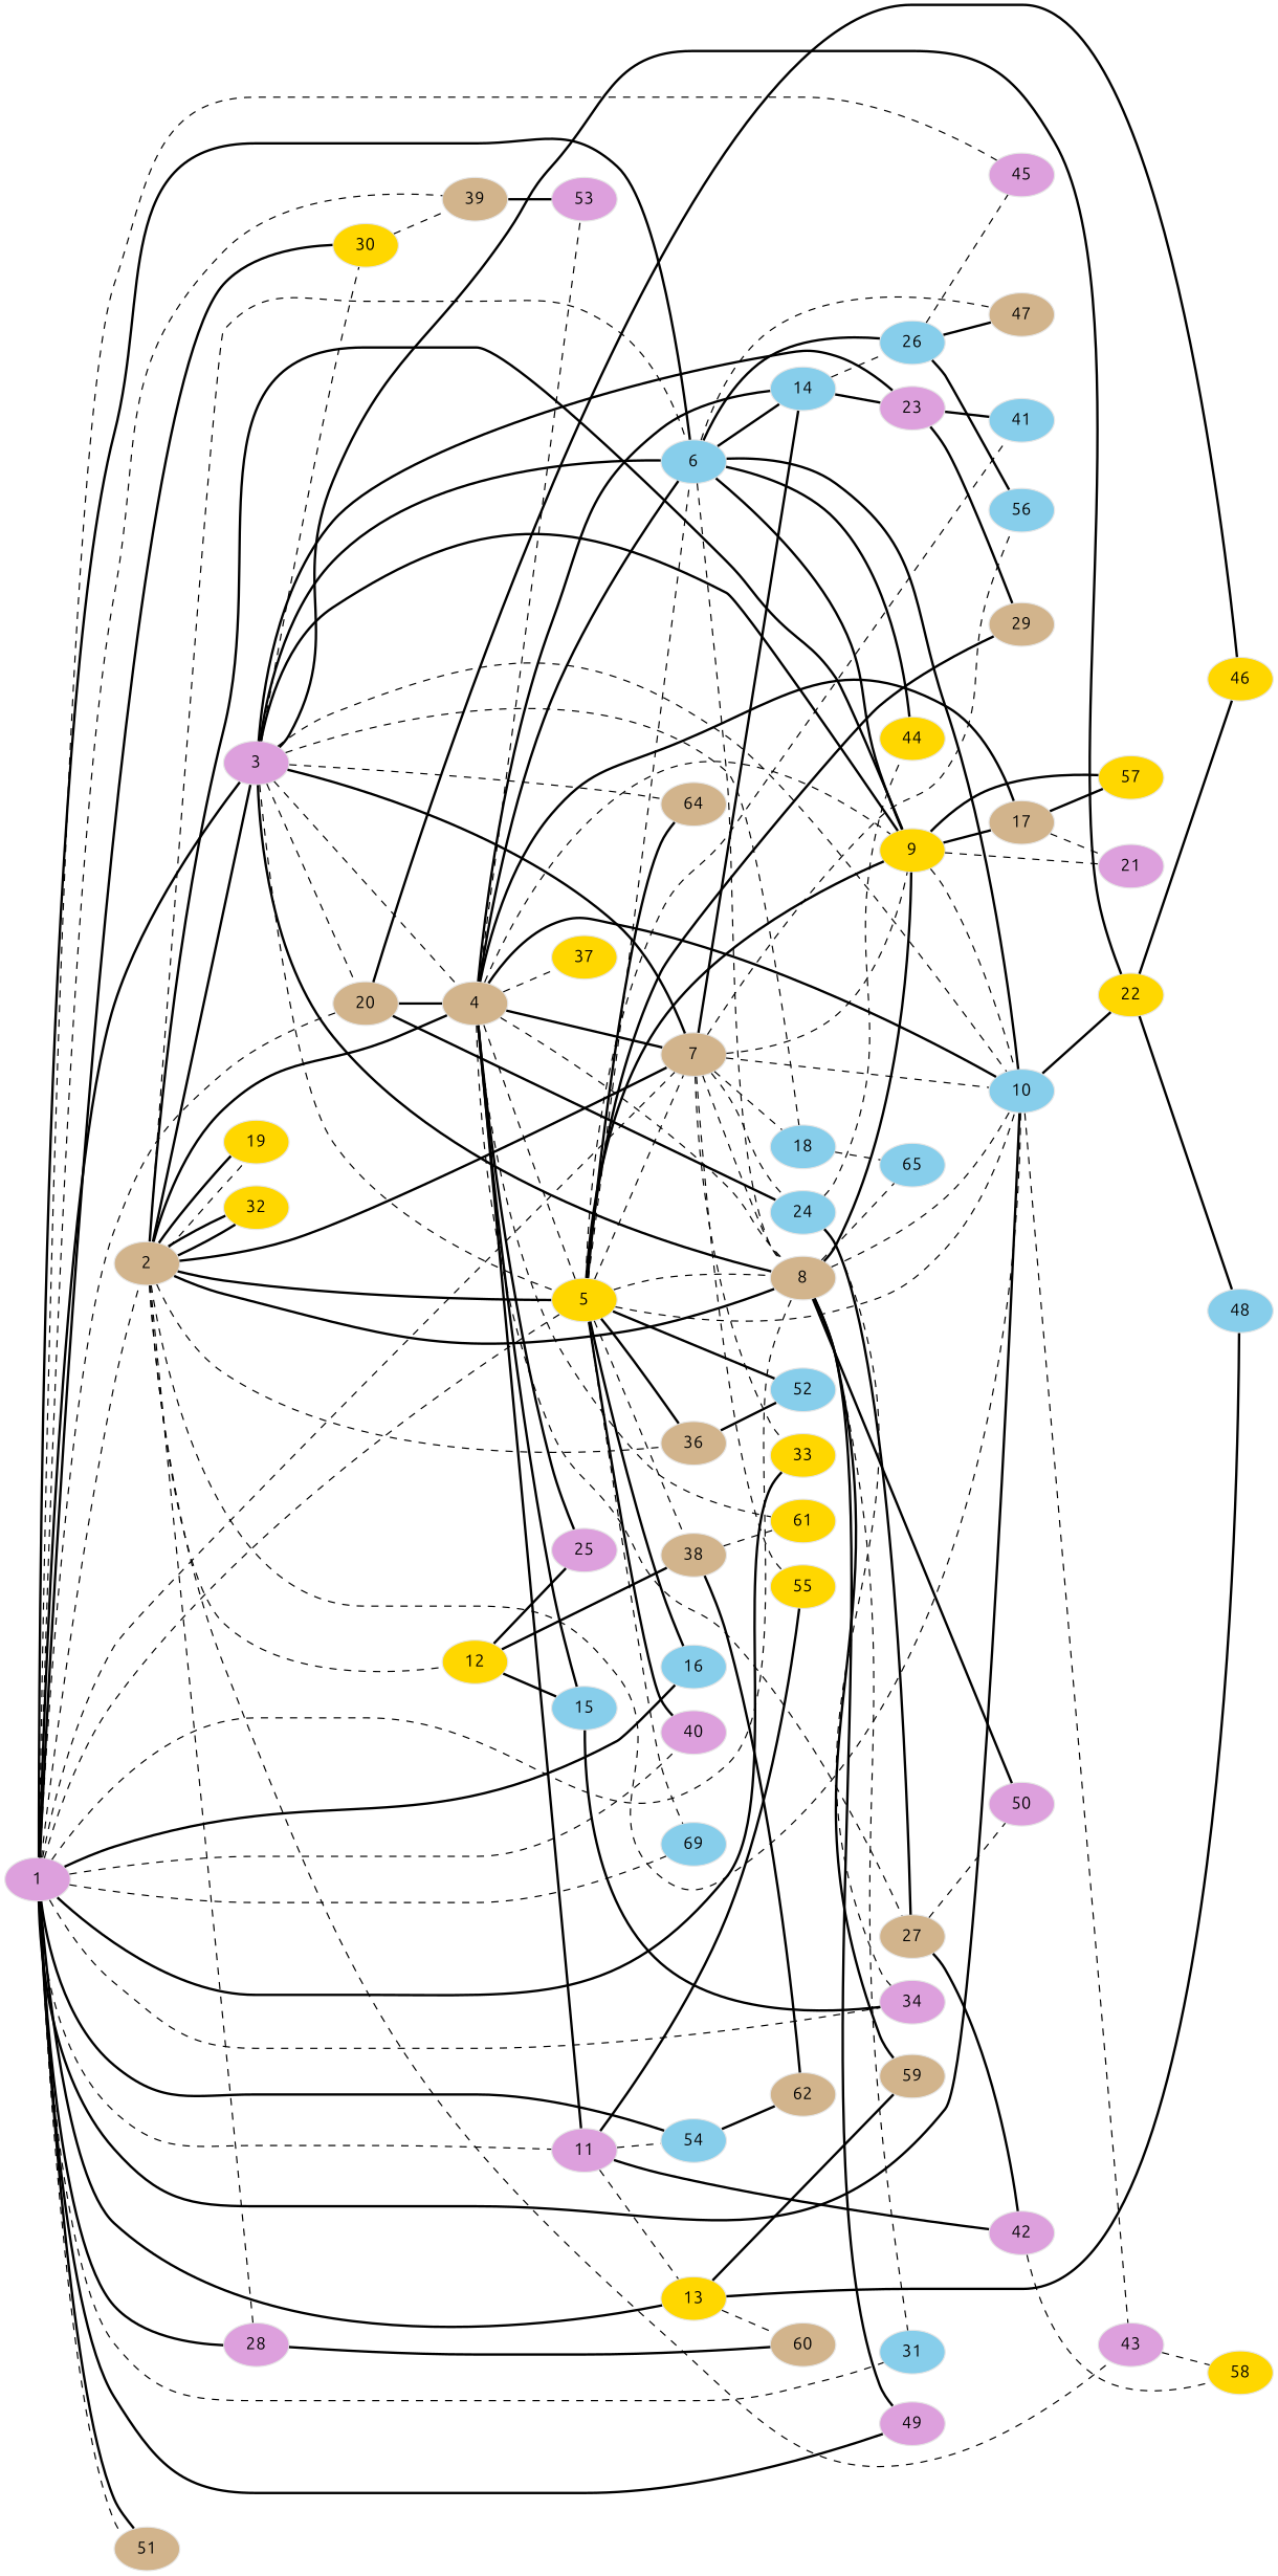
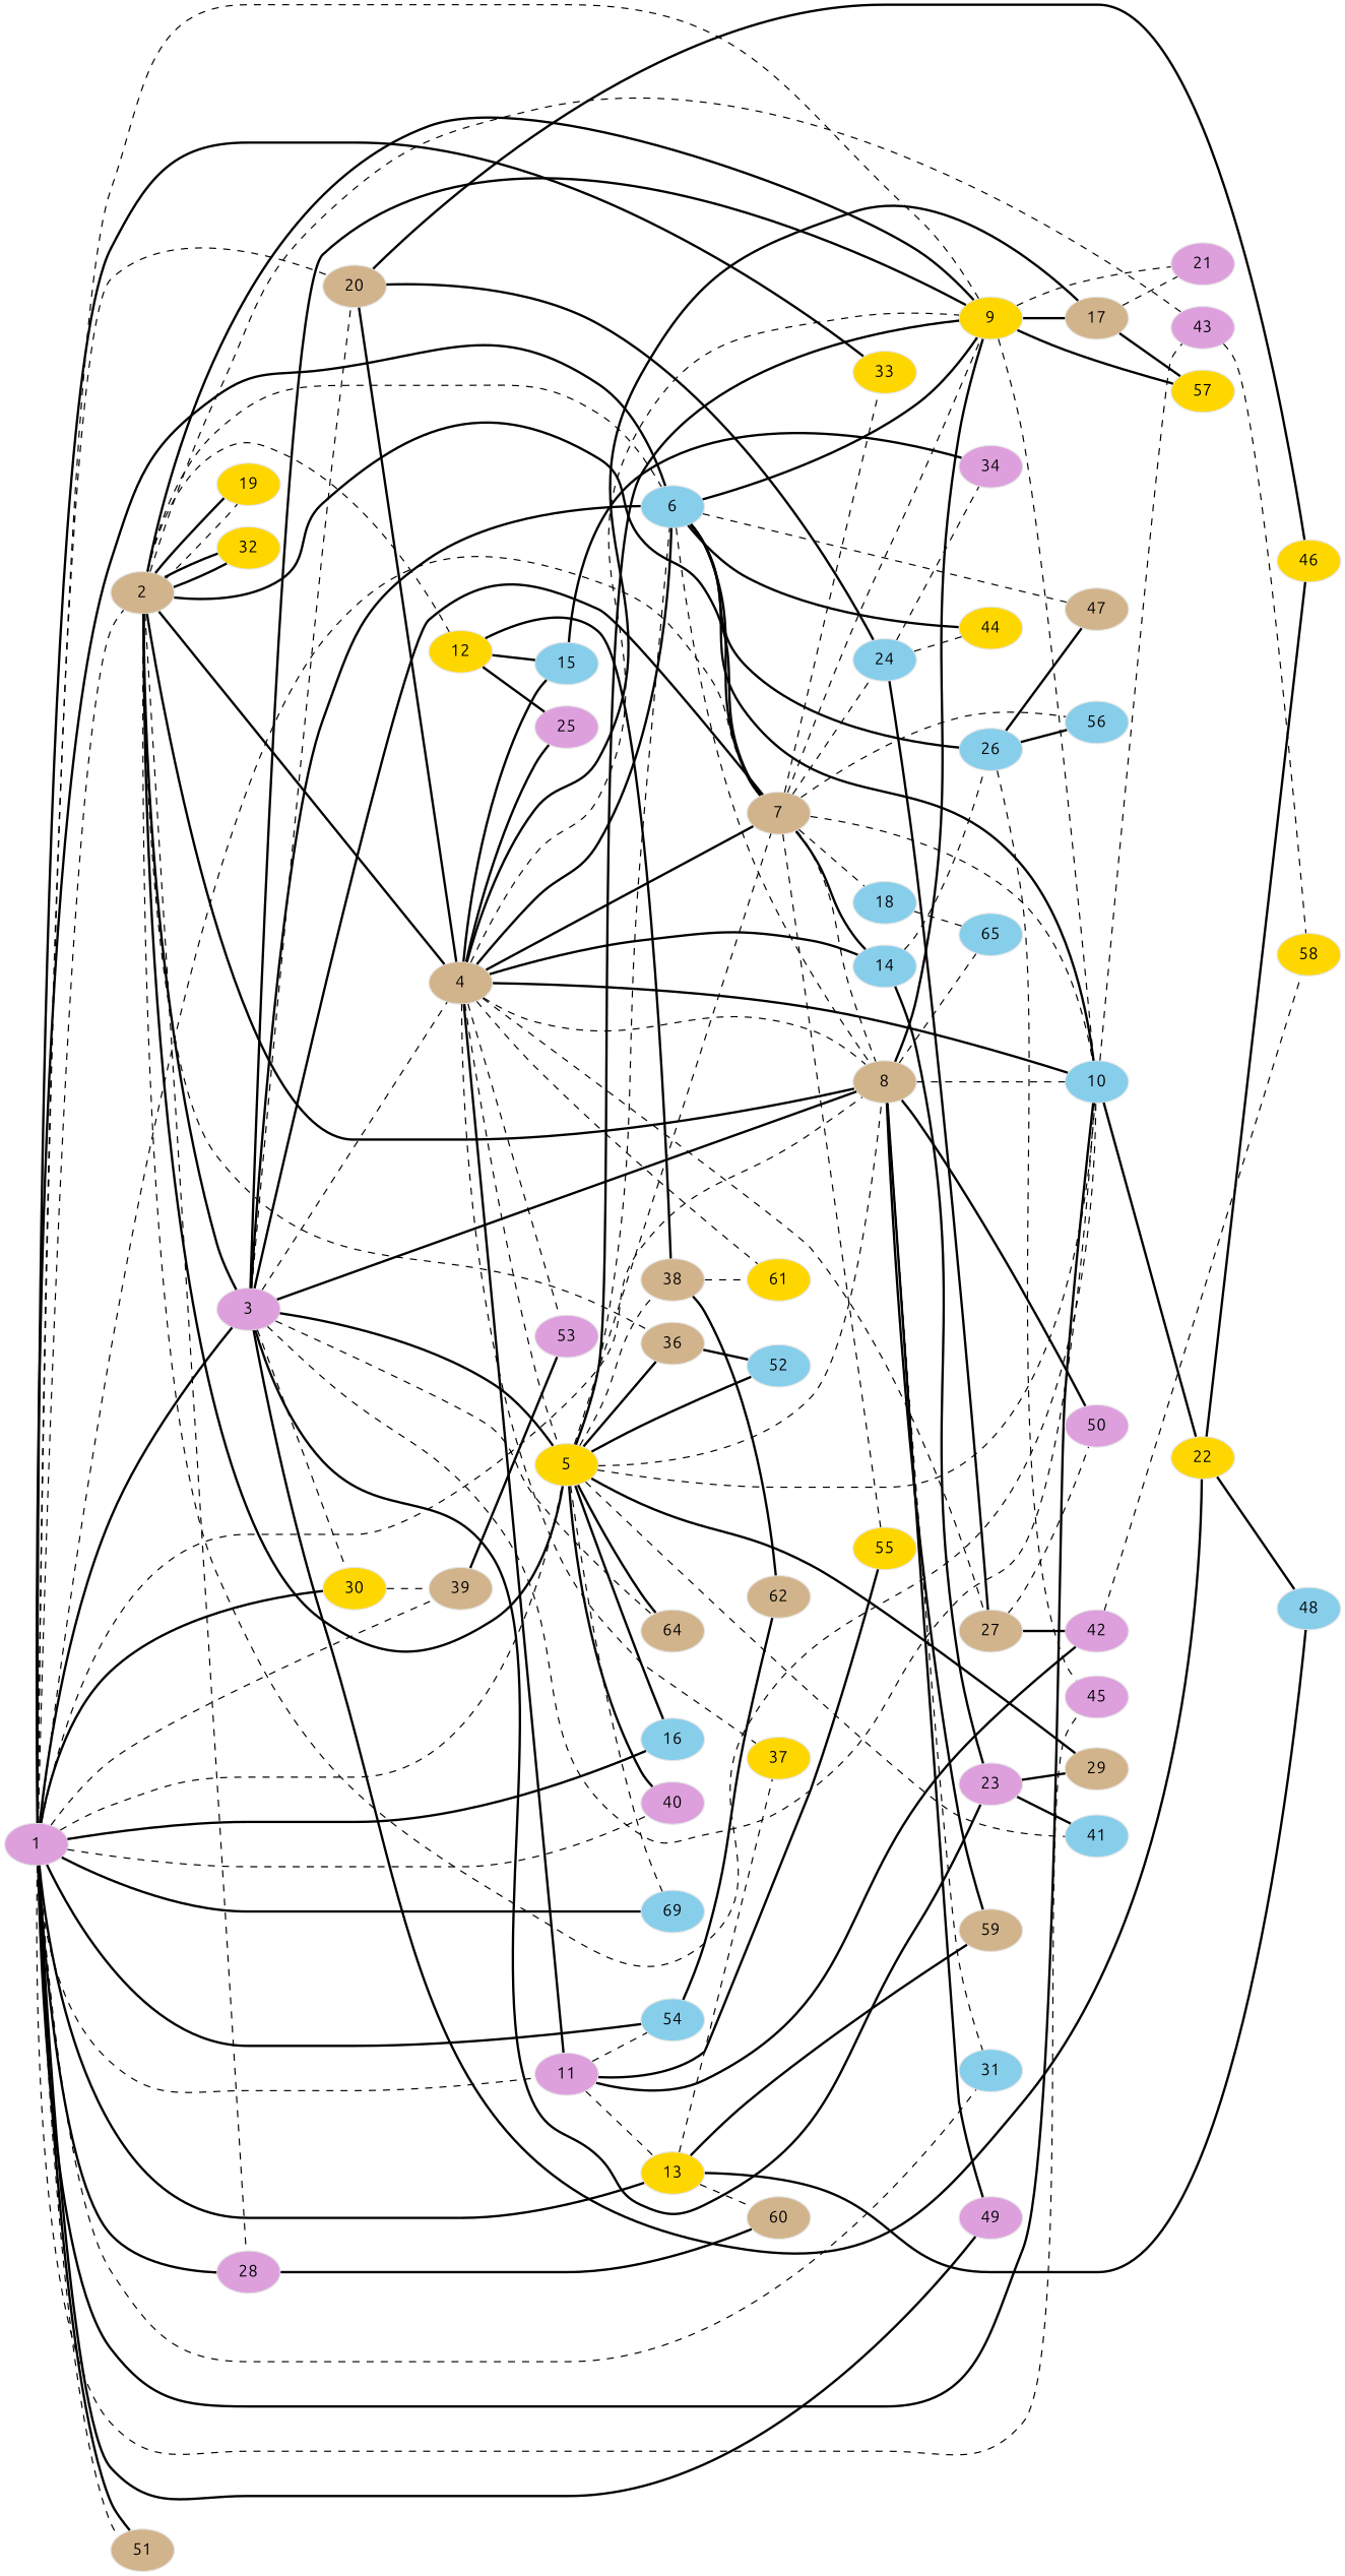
  graph {
    fontname=Ubuntu
    rankdir=LR
    node [color=gray90 fillcolor=tan fontname=Ubuntu style=filled]
    edge [fontname=Ubuntu style=bold]
    1 [fillcolor=plum]
    2
    3 [fillcolor=plum]
    5 [fillcolor=gold]
    6 [fillcolor=skyblue]
    7
    8
    9 [fillcolor=gold]
    10 [fillcolor=skyblue]
    11 [fillcolor=plum]
    13 [fillcolor=gold]
    16 [fillcolor=skyblue]
    20
    28 [fillcolor=plum]
    30 [fillcolor=gold]
    31 [fillcolor=skyblue]
    33 [fillcolor=gold]
    39
    40 [fillcolor=plum]
    45 [fillcolor=plum]
    49 [fillcolor=plum]
    51
    54 [fillcolor=skyblue]
    n24 [fillcolor=skyblue label=69]
    4
    12 [fillcolor=gold]
    19 [fillcolor=gold]
    32 [fillcolor=gold]
    36
    43 [fillcolor=plum]
    18 [fillcolor=skyblue]
    22 [fillcolor=gold]
    23 [fillcolor=plum]
    64
    14 [fillcolor=skyblue]
    15 [fillcolor=skyblue]
    17
    25 [fillcolor=plum]
    27
    37 [fillcolor=gold]
    53 [fillcolor=plum]
    61 [fillcolor=gold]
    29
    38
    41 [fillcolor=skyblue]
    52 [fillcolor=skyblue]
    26 [fillcolor=skyblue]
    44 [fillcolor=gold]
    47
    24 [fillcolor=skyblue]
    55 [fillcolor=gold]
    56 [fillcolor=skyblue]
    50 [fillcolor=plum]
    59
    65 [fillcolor=skyblue]
    21 [fillcolor=plum]
    57 [fillcolor=gold]
    42 [fillcolor=plum]
    48 [fillcolor=skyblue]
    60
    46 [fillcolor=gold]
    62
    58 [fillcolor=gold]
    34 [fillcolor=plum]
    1 -- 2 [style=dashed]
    1 -- 3
    1 -- 5 [style=dashed]
    1 -- 6
    1 -- 7 [style=dashed]
    1 -- 8 [style=dashed]
-   1 -- 34 [style=dashed]
+   1 -- 9 [style=dashed]
    1 -- 10
    1 -- 11 [style=dashed]
    1 -- 13
    1 -- 16
    1 -- 20 [style=dashed]
    1 -- 28
    1 -- 30
    1 -- 31 [style=dashed]
    1 -- 33
    1 -- 39 [style=dashed]
    1 -- 40 [style=dashed]
    1 -- 45 [style=dashed]
    1 -- 49
    1 -- 51 [style=dashed]
    1 -- 51
    1 -- 54
-   1 -- n24 [style=dashed]
+   1 -- n24
    2 -- 3
    2 -- 5
    2 -- 6 [style=dashed]
    2 -- 7
    2 -- 8
    2 -- 9
    2 -- 10 [style=dashed]
    2 -- 28 [style=dashed]
    2 -- 4
    2 -- 12 [style=dashed]
    2 -- 19 [style=dashed]
    2 -- 19
    2 -- 32
    2 -- 32
    2 -- 36 [style=dashed]
    2 -- 43 [style=dashed]
-   3 -- 5 [style=dashed]
+   3 -- 5
    3 -- 6
    3 -- 7
    3 -- 8
    3 -- 9
    3 -- 10 [style=dashed]
    3 -- 20 [style=dashed]
    3 -- 30 [style=dashed]
    3 -- 4 [style=dashed]
-   3 -- 18 [style=dashed]
    3 -- 22
    3 -- 23
    3 -- 64 [style=dashed]
    5 -- 6 [style=dashed]
    5 -- 7 [style=dashed]
    5 -- 8 [style=dashed]
    5 -- 9
    5 -- 10 [style=dashed]
    5 -- 16
    5 -- 40
    5 -- n24 [style=dashed]
    5 -- 36
    5 -- 64
    5 -- 29
    5 -- 38 [style=dashed]
    5 -- 41 [style=dashed]
    5 -- 52
-   6 -- 14
+   6 -- 7
    6 -- 8 [style=dashed]
    6 -- 9
    6 -- 10
    6 -- 26
    6 -- 44
    6 -- 47 [style=dashed]
    7 -- 8 [style=dashed]
    7 -- 9 [style=dashed]
    7 -- 10 [style=dashed]
    7 -- 33 [style=dashed]
    7 -- 18 [style=dashed]
    7 -- 14
    7 -- 24 [style=dashed]
    7 -- 55 [style=dashed]
    7 -- 56 [style=dashed]
    8 -- 9
    8 -- 10 [style=dashed]
    8 -- 31 [style=dashed]
    8 -- 49
    8 -- 50
    8 -- 59
    8 -- 65 [style=dashed]
    9 -- 10 [style=dashed]
    9 -- 17
    9 -- 21 [style=dashed]
    9 -- 57
    10 -- 43 [style=dashed]
    10 -- 22
    11 -- 13 [style=dashed]
    11 -- 54 [style=dashed]
    11 -- 55
    11 -- 42
+   13 -- 37 [style=dashed]
    13 -- 59
    13 -- 48
    13 -- 60 [style=dashed]
    20 -- 4
    20 -- 24
    20 -- 46
    28 -- 60
    30 -- 39 [style=dashed]
    39 -- 53
    54 -- 62
    4 -- 5 [style=dashed]
    4 -- 6
    4 -- 7
    4 -- 8 [style=dashed]
    4 -- 9 [style=dashed]
    4 -- 10
    4 -- 11
    4 -- 14
    4 -- 15
    4 -- 17
    4 -- 25
    4 -- 27 [style=dashed]
    4 -- 37 [style=dashed]
    4 -- 53 [style=dashed]
    4 -- 61 [style=dashed]
    12 -- 15
    12 -- 25
    12 -- 38
    36 -- 52
    43 -- 58 [style=dashed]
    18 -- 65 [style=dashed]
    22 -- 48
    22 -- 46
    23 -- 29
    23 -- 41
    14 -- 23
    14 -- 26 [style=dashed]
    15 -- 34
    17 -- 21 [style=dashed]
    17 -- 57
    27 -- 50 [style=dashed]
    27 -- 42
    38 -- 61 [style=dashed]
    38 -- 62
    26 -- 45 [style=dashed]
    26 -- 47
    26 -- 56
    24 -- 27
    24 -- 44 [style=dashed]
    24 -- 34 [style=dashed]
    42 -- 58 [style=dashed]
  }
